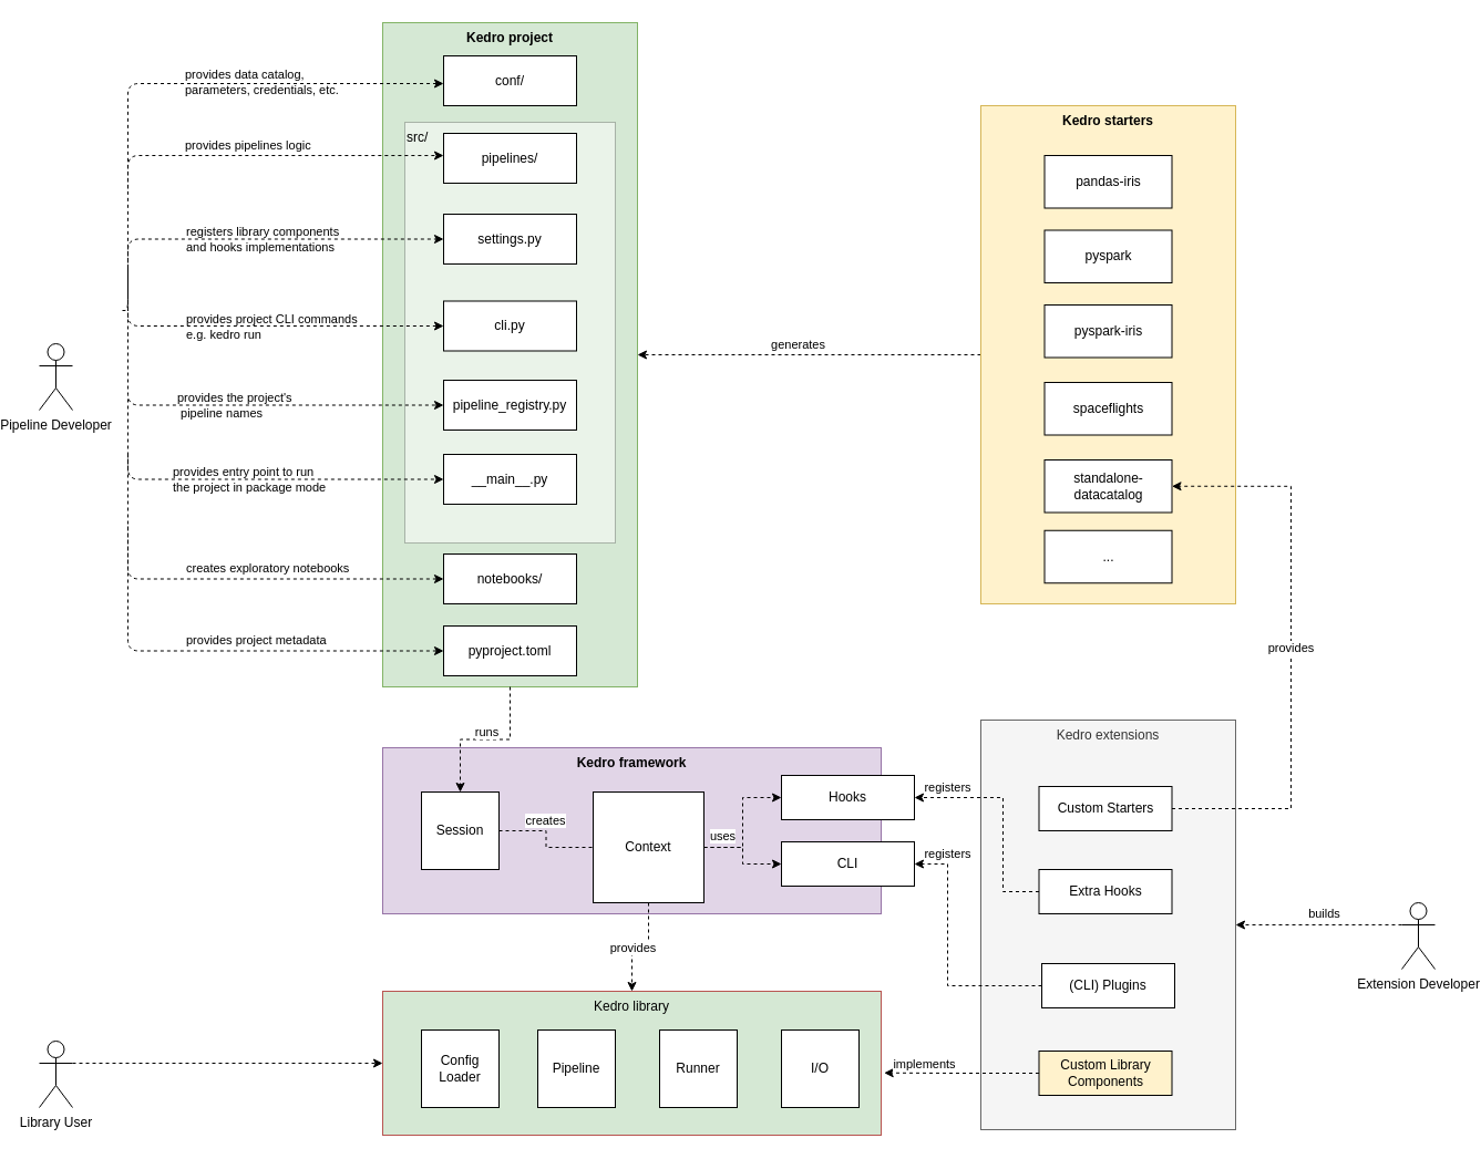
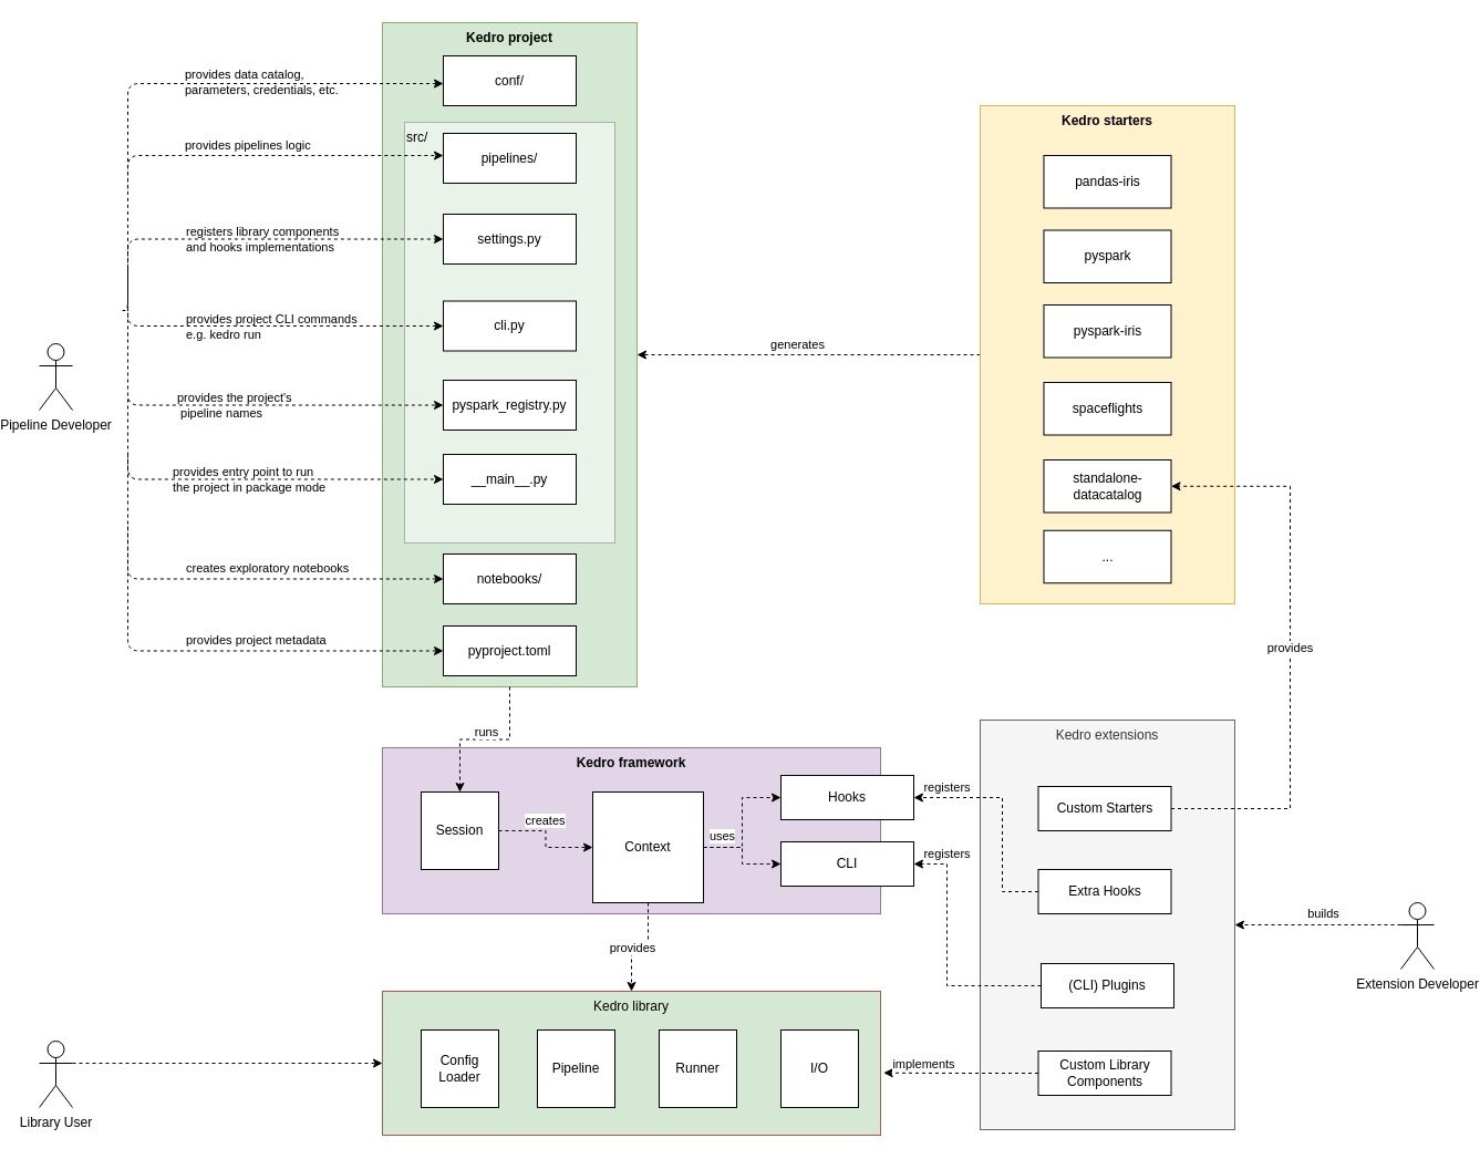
  <mxCell id="0" />
  <mxCell id="1" parent="0" />
  <mxCell id="2" value="&lt;b&gt;Kedro project&lt;/b&gt;" style="rounded=0;whiteSpace=wrap;html=1;verticalAlign=top;fillColor=#d5e8d4;strokeColor=#82b366;" parent="1" vertex="1"><mxGeometry x="330" y="20" width="230" height="600" as="geometry" /></mxCell>
  <mxCell id="3" value="src/" style="rounded=0;whiteSpace=wrap;html=1;dashed=1;dashPattern=1 1;verticalAlign=top;align=left;labelBackgroundColor=none;opacity=50;" parent="1" vertex="1"><mxGeometry x="350" y="110" width="190" height="380" as="geometry" /></mxCell>
  <mxCell id="4" value="&lt;b&gt;Kedro framework&lt;/b&gt;" style="rounded=0;whiteSpace=wrap;html=1;verticalAlign=top;fillColor=#e1d5e7;strokeColor=#9673a6;" parent="1" vertex="1"><mxGeometry x="330" y="675" width="450" height="150" as="geometry" /></mxCell>
  <mxCell id="5" value="Pipeline Developer" style="shape=umlActor;verticalLabelPosition=bottom;verticalAlign=top;html=1;outlineConnect=0;" parent="1" vertex="1"><mxGeometry x="20" y="310" width="30" height="60" as="geometry" /></mxCell>
  <mxCell id="6" style="edgeStyle=orthogonalEdgeStyle;rounded=0;orthogonalLoop=1;jettySize=auto;html=1;exitX=0.5;exitY=1;exitDx=0;exitDy=0;entryX=0.5;entryY=0;entryDx=0;entryDy=0;dashed=1;" parent="1" source="2" target="20" edge="1"><mxGeometry relative="1" as="geometry" /></mxCell>
  <mxCell id="7" value="runs" style="edgeLabel;html=1;align=center;verticalAlign=middle;resizable=0;points=[];" parent="6" vertex="1" connectable="0"><mxGeometry x="-0.015" y="2" relative="1" as="geometry"><mxPoint y="-9.47" as="offset" /></mxGeometry></mxCell>
  <mxCell id="8" value="conf/" style="rounded=0;whiteSpace=wrap;html=1;" parent="1" vertex="1"><mxGeometry x="385" y="50" width="120" height="45" as="geometry" /></mxCell>
  <mxCell id="9" style="edgeStyle=orthogonalEdgeStyle;rounded=0;orthogonalLoop=1;jettySize=auto;html=1;exitX=0;exitY=0.5;exitDx=0;exitDy=0;dashed=1;" parent="1" source="11" target="2" edge="1"><mxGeometry relative="1" as="geometry" /></mxCell>
  <mxCell id="10" value="generates" style="edgeLabel;html=1;align=center;verticalAlign=middle;resizable=0;points=[];" parent="9" vertex="1" connectable="0"><mxGeometry x="0.22" y="-1" relative="1" as="geometry"><mxPoint x="23" y="-9" as="offset" /></mxGeometry></mxCell>
  <mxCell id="11" value="&lt;b&gt;Kedro starters&lt;/b&gt;" style="rounded=0;whiteSpace=wrap;html=1;verticalAlign=top;fillColor=#fff2cc;strokeColor=#d6b656;" parent="1" vertex="1"><mxGeometry x="870" y="95" width="230" height="450" as="geometry" /></mxCell>
  <mxCell id="12" value="pandas-iris" style="rounded=0;whiteSpace=wrap;html=1;" parent="1" vertex="1"><mxGeometry x="927.5" y="140" width="115" height="47.5" as="geometry" /></mxCell>
  <mxCell id="13" style="edgeStyle=orthogonalEdgeStyle;rounded=0;orthogonalLoop=1;jettySize=auto;html=1;exitX=0.5;exitY=1;exitDx=0;exitDy=0;dashed=1;" parent="1" source="17" target="21" edge="1"><mxGeometry relative="1" as="geometry" /></mxCell>
  <mxCell id="14" style="edgeStyle=orthogonalEdgeStyle;rounded=0;orthogonalLoop=1;jettySize=auto;html=1;exitX=1;exitY=0.5;exitDx=0;exitDy=0;entryX=0;entryY=0.5;entryDx=0;entryDy=0;dashed=1;" parent="1" source="17" target="27" edge="1"><mxGeometry relative="1" as="geometry" /></mxCell>
  <mxCell id="15" style="edgeStyle=orthogonalEdgeStyle;rounded=0;orthogonalLoop=1;jettySize=auto;html=1;exitX=1;exitY=0.5;exitDx=0;exitDy=0;entryX=0;entryY=0.5;entryDx=0;entryDy=0;dashed=1;" parent="1" source="17" target="26" edge="1"><mxGeometry relative="1" as="geometry" /></mxCell>
  <mxCell id="16" value="uses" style="edgeLabel;html=1;align=center;verticalAlign=middle;resizable=0;points=[];" parent="15" vertex="1" connectable="0"><mxGeometry x="-0.606" relative="1" as="geometry"><mxPoint x="-0.88" y="-10.03" as="offset" /></mxGeometry></mxCell>
  <mxCell id="17" value="Context" style="whiteSpace=wrap;html=1;aspect=fixed;" parent="1" vertex="1"><mxGeometry x="520" y="715" width="100" height="100" as="geometry" /></mxCell>
- <mxCell id="18" style="edgeStyle=orthogonalEdgeStyle;rounded=0;orthogonalLoop=1;jettySize=auto;html=1;exitX=1;exitY=0.5;exitDx=0;exitDy=0;dashed=1;endArrow=none;" parent="1" source="20" target="17" edge="1"><mxGeometry relative="1" as="geometry" /></mxCell>
+ <mxCell id="18" style="edgeStyle=orthogonalEdgeStyle;rounded=0;orthogonalLoop=1;jettySize=auto;html=1;exitX=1;exitY=0.5;exitDx=0;exitDy=0;dashed=1;" parent="1" source="20" target="17" edge="1"><mxGeometry relative="1" as="geometry" /></mxCell>
  <mxCell id="19" value="creates" style="edgeLabel;html=1;align=center;verticalAlign=middle;resizable=0;points=[];" parent="18" vertex="1" connectable="0"><mxGeometry x="-0.183" relative="1" as="geometry"><mxPoint x="0.88" y="-10" as="offset" /></mxGeometry></mxCell>
  <mxCell id="20" value="Session" style="whiteSpace=wrap;html=1;aspect=fixed;" parent="1" vertex="1"><mxGeometry x="365" y="715" width="70" height="70" as="geometry" /></mxCell>
  <mxCell id="21" value="Kedro library" style="rounded=0;whiteSpace=wrap;html=1;verticalAlign=top;fillColor=#d5e8d4;strokeColor=#b85450;" parent="1" vertex="1"><mxGeometry x="330" y="895" width="450" height="130" as="geometry" /></mxCell>
  <mxCell id="22" value="Config&lt;br&gt;Loader" style="whiteSpace=wrap;html=1;aspect=fixed;" parent="1" vertex="1"><mxGeometry x="365" y="930" width="70" height="70" as="geometry" /></mxCell>
  <mxCell id="23" value="Pipeline" style="whiteSpace=wrap;html=1;aspect=fixed;" parent="1" vertex="1"><mxGeometry x="470" y="930" width="70" height="70" as="geometry" /></mxCell>
  <mxCell id="24" value="Runner" style="whiteSpace=wrap;html=1;aspect=fixed;" parent="1" vertex="1"><mxGeometry x="580" y="930" width="70" height="70" as="geometry" /></mxCell>
  <mxCell id="25" value="I/O" style="whiteSpace=wrap;html=1;aspect=fixed;" parent="1" vertex="1"><mxGeometry x="690" y="930" width="70" height="70" as="geometry" /></mxCell>
  <mxCell id="26" value="CLI" style="rounded=0;whiteSpace=wrap;html=1;" parent="1" vertex="1"><mxGeometry x="690" y="760" width="120" height="40" as="geometry" /></mxCell>
  <mxCell id="27" value="Hooks" style="rounded=0;whiteSpace=wrap;html=1;" parent="1" vertex="1"><mxGeometry x="690" y="700" width="120" height="40" as="geometry" /></mxCell>
  <mxCell id="28" value="Kedro extensions" style="rounded=0;whiteSpace=wrap;html=1;verticalAlign=top;fillColor=#f5f5f5;strokeColor=#666666;fontColor=#333333;" parent="1" vertex="1"><mxGeometry x="870" y="650" width="230" height="370" as="geometry" /></mxCell>
  <mxCell id="29" style="edgeStyle=orthogonalEdgeStyle;rounded=0;orthogonalLoop=1;jettySize=auto;html=1;exitX=0;exitY=0.5;exitDx=0;exitDy=0;entryX=1;entryY=0.5;entryDx=0;entryDy=0;dashed=1;" parent="1" source="30" target="26" edge="1"><mxGeometry relative="1" as="geometry"><Array as="points"><mxPoint x="840" y="890" /><mxPoint x="840" y="780" /></Array></mxGeometry></mxCell>
  <mxCell id="30" value="(CLI) Plugins" style="rounded=0;whiteSpace=wrap;html=1;" parent="1" vertex="1"><mxGeometry x="925" y="870" width="120" height="40" as="geometry" /></mxCell>
  <mxCell id="31" style="edgeStyle=orthogonalEdgeStyle;rounded=0;orthogonalLoop=1;jettySize=auto;html=1;exitX=0;exitY=0.5;exitDx=0;exitDy=0;entryX=1;entryY=0.5;entryDx=0;entryDy=0;dashed=1;" parent="1" source="32" target="27" edge="1"><mxGeometry relative="1" as="geometry"><Array as="points"><mxPoint x="890" y="805" /><mxPoint x="890" y="720" /></Array></mxGeometry></mxCell>
  <mxCell id="32" value="Extra Hooks" style="rounded=0;whiteSpace=wrap;html=1;" parent="1" vertex="1"><mxGeometry x="922.5" y="785" width="120" height="40" as="geometry" /></mxCell>
  <mxCell id="33" style="edgeStyle=orthogonalEdgeStyle;rounded=0;orthogonalLoop=1;jettySize=auto;html=1;exitX=0;exitY=0.5;exitDx=0;exitDy=0;entryX=1.006;entryY=0.567;entryDx=0;entryDy=0;entryPerimeter=0;dashed=1;" parent="1" source="35" target="21" edge="1"><mxGeometry relative="1" as="geometry" /></mxCell>
  <mxCell id="34" value="implements" style="edgeLabel;html=1;align=center;verticalAlign=middle;resizable=0;points=[];" parent="33" vertex="1" connectable="0"><mxGeometry x="0.483" y="-2" relative="1" as="geometry"><mxPoint y="-6.64" as="offset" /></mxGeometry></mxCell>
- <mxCell id="35" value="Custom Library Components" style="rounded=0;whiteSpace=wrap;html=1;fillColor=#fff2cc;" parent="1" vertex="1"><mxGeometry x="922.5" y="949" width="120" height="40" as="geometry" /></mxCell>
+ <mxCell id="35" value="Custom Library Components" style="rounded=0;whiteSpace=wrap;html=1;" parent="1" vertex="1"><mxGeometry x="922.5" y="949" width="120" height="40" as="geometry" /></mxCell>
  <mxCell id="36" value="provides" style="edgeLabel;html=1;align=center;verticalAlign=middle;resizable=0;points=[];" parent="1" vertex="1" connectable="0"><mxGeometry x="555" y="855" as="geometry" /></mxCell>
  <mxCell id="37" value="settings.py" style="rounded=0;whiteSpace=wrap;html=1;" parent="1" vertex="1"><mxGeometry x="385" y="193" width="120" height="45" as="geometry" /></mxCell>
  <mxCell id="38" value="pipelines/" style="rounded=0;whiteSpace=wrap;html=1;" parent="1" vertex="1"><mxGeometry x="385" y="120" width="120" height="45" as="geometry" /></mxCell>
  <mxCell id="39" value="cli.py" style="rounded=0;whiteSpace=wrap;html=1;" parent="1" vertex="1"><mxGeometry x="385" y="271.5" width="120" height="45" as="geometry" /></mxCell>
  <mxCell id="40" value="pyspark" style="rounded=0;whiteSpace=wrap;html=1;" parent="1" vertex="1"><mxGeometry x="927.5" y="207.5" width="115" height="47.5" as="geometry" /></mxCell>
  <mxCell id="41" value="pyspark-iris" style="rounded=0;whiteSpace=wrap;html=1;" parent="1" vertex="1"><mxGeometry x="927.5" y="275" width="115" height="47.5" as="geometry" /></mxCell>
  <mxCell id="42" value="spaceflights" style="rounded=0;whiteSpace=wrap;html=1;" parent="1" vertex="1"><mxGeometry x="927.5" y="345" width="115" height="47.5" as="geometry" /></mxCell>
  <mxCell id="43" value="notebooks/" style="rounded=0;whiteSpace=wrap;html=1;" parent="1" vertex="1"><mxGeometry x="385" y="500" width="120" height="45" as="geometry" /></mxCell>
  <mxCell id="44" value="pyproject.toml" style="rounded=0;whiteSpace=wrap;html=1;" parent="1" vertex="1"><mxGeometry x="385" y="565" width="120" height="45" as="geometry" /></mxCell>
  <mxCell id="45" value="standalone-datacatalog" style="rounded=0;whiteSpace=wrap;html=1;" parent="1" vertex="1"><mxGeometry x="927.5" y="415" width="115" height="47.5" as="geometry" /></mxCell>
  <mxCell id="46" value="" style="endArrow=classic;html=1;dashed=1;edgeStyle=orthogonalEdgeStyle;" parent="1" edge="1"><mxGeometry width="50" height="50" relative="1" as="geometry"><mxPoint x="95" y="280" as="sourcePoint" /><mxPoint x="385" y="75" as="targetPoint" /><Array as="points"><mxPoint x="100" y="280" /><mxPoint x="100" y="75" /></Array></mxGeometry></mxCell>
  <mxCell id="47" value="provides data catalog,&lt;br&gt;parameters, credentials, etc." style="edgeLabel;html=1;align=left;verticalAlign=middle;resizable=0;points=[];labelBackgroundColor=none;" parent="46" vertex="1" connectable="0"><mxGeometry x="-0.204" y="3" relative="1" as="geometry"><mxPoint x="53" y="-15" as="offset" /></mxGeometry></mxCell>
  <mxCell id="48" value="" style="endArrow=classic;html=1;dashed=1;entryX=0;entryY=0.5;entryDx=0;entryDy=0;edgeStyle=orthogonalEdgeStyle;" parent="1" target="37" edge="1"><mxGeometry width="50" height="50" relative="1" as="geometry"><mxPoint x="100" y="303" as="sourcePoint" /><mxPoint x="395" y="158" as="targetPoint" /><Array as="points"><mxPoint x="100" y="215" /></Array></mxGeometry></mxCell>
  <mxCell id="49" value="registers library components&lt;br&gt;and hooks implementations" style="edgeLabel;html=1;align=left;verticalAlign=middle;resizable=0;points=[];labelBackgroundColor=none;" parent="48" vertex="1" connectable="0"><mxGeometry x="-0.204" y="3" relative="1" as="geometry"><mxPoint x="-10" y="3" as="offset" /></mxGeometry></mxCell>
  <mxCell id="50" value="" style="endArrow=classic;html=1;dashed=1;entryX=0;entryY=0.5;entryDx=0;entryDy=0;edgeStyle=orthogonalEdgeStyle;" parent="1" edge="1"><mxGeometry width="50" height="50" relative="1" as="geometry"><mxPoint x="100" y="170" as="sourcePoint" /><mxPoint x="385" y="140.03" as="targetPoint" /><Array as="points"><mxPoint x="100" y="140" /></Array></mxGeometry></mxCell>
  <mxCell id="51" value="provides pipelines logic" style="edgeLabel;html=1;align=left;verticalAlign=middle;resizable=0;points=[];" parent="50" vertex="1" connectable="0"><mxGeometry x="-0.204" y="3" relative="1" as="geometry"><mxPoint x="-45" y="-7" as="offset" /></mxGeometry></mxCell>
  <mxCell id="52" value="" style="endArrow=classic;html=1;dashed=1;entryX=0;entryY=0.5;entryDx=0;entryDy=0;edgeStyle=orthogonalEdgeStyle;" parent="1" target="39" edge="1"><mxGeometry width="50" height="50" relative="1" as="geometry"><mxPoint x="100" y="241.5" as="sourcePoint" /><mxPoint x="395" y="231.53" as="targetPoint" /><Array as="points"><mxPoint x="100" y="294.5" /></Array></mxGeometry></mxCell>
  <mxCell id="53" value="provides project&amp;nbsp;CLI commands&lt;br&gt;e.g. kedro run" style="edgeLabel;html=1;align=left;verticalAlign=middle;resizable=0;points=[];labelBackgroundColor=none;" parent="52" vertex="1" connectable="0"><mxGeometry x="-0.204" y="3" relative="1" as="geometry"><mxPoint x="-31" y="3" as="offset" /></mxGeometry></mxCell>
  <mxCell id="54" value="" style="endArrow=classic;html=1;dashed=1;entryX=0;entryY=0.5;entryDx=0;entryDy=0;edgeStyle=orthogonalEdgeStyle;" parent="1" edge="1"><mxGeometry width="50" height="50" relative="1" as="geometry"><mxPoint x="100" y="410" as="sourcePoint" /><mxPoint x="385" y="522.5" as="targetPoint" /><Array as="points"><mxPoint x="100" y="523" /></Array></mxGeometry></mxCell>
  <mxCell id="55" value="creates exploratory notebooks" style="edgeLabel;html=1;align=left;verticalAlign=middle;resizable=0;points=[];labelBackgroundColor=none;" parent="54" vertex="1" connectable="0"><mxGeometry x="-0.204" y="3" relative="1" as="geometry"><mxPoint x="5" y="-7" as="offset" /></mxGeometry></mxCell>
  <mxCell id="56" value="" style="endArrow=classic;html=1;dashed=1;entryX=0;entryY=0.5;entryDx=0;entryDy=0;edgeStyle=orthogonalEdgeStyle;" parent="1" edge="1"><mxGeometry width="50" height="50" relative="1" as="geometry"><mxPoint x="100" y="475" as="sourcePoint" /><mxPoint x="385" y="587.5" as="targetPoint" /><Array as="points"><mxPoint x="100" y="588" /></Array></mxGeometry></mxCell>
  <mxCell id="57" value="provides project metadata" style="edgeLabel;html=1;align=left;verticalAlign=middle;resizable=0;points=[];labelBackgroundColor=none;" parent="56" vertex="1" connectable="0"><mxGeometry x="-0.204" y="3" relative="1" as="geometry"><mxPoint x="5" y="-7" as="offset" /></mxGeometry></mxCell>
  <mxCell id="58" value="provides" style="edgeStyle=orthogonalEdgeStyle;rounded=0;orthogonalLoop=1;jettySize=auto;html=1;exitX=1;exitY=0.5;exitDx=0;exitDy=0;entryX=1;entryY=0.5;entryDx=0;entryDy=0;dashed=1;" parent="1" source="59" target="45" edge="1"><mxGeometry relative="1" as="geometry"><Array as="points"><mxPoint x="1150" y="730" /><mxPoint x="1150" y="439" /></Array></mxGeometry></mxCell>
  <mxCell id="59" value="Custom Starters" style="rounded=0;whiteSpace=wrap;html=1;" parent="1" vertex="1"><mxGeometry x="922.5" y="710" width="120" height="40" as="geometry" /></mxCell>
  <mxCell id="60" value="registers" style="edgeLabel;html=1;align=center;verticalAlign=middle;resizable=0;points=[];" parent="1" vertex="1" connectable="0"><mxGeometry x="839.999" y="770" as="geometry" /></mxCell>
  <mxCell id="61" style="edgeStyle=orthogonalEdgeStyle;rounded=0;orthogonalLoop=1;jettySize=auto;html=1;exitX=0;exitY=0.333;exitDx=0;exitDy=0;exitPerimeter=0;entryX=1;entryY=0.5;entryDx=0;entryDy=0;dashed=1;" parent="1" source="63" target="28" edge="1"><mxGeometry relative="1" as="geometry" /></mxCell>
  <mxCell id="62" value="builds" style="edgeLabel;html=1;align=center;verticalAlign=middle;resizable=0;points=[];" parent="61" vertex="1" connectable="0"><mxGeometry x="-0.055" relative="1" as="geometry"><mxPoint y="-10" as="offset" /></mxGeometry></mxCell>
  <mxCell id="63" value="Extension Developer" style="shape=umlActor;verticalLabelPosition=bottom;verticalAlign=top;html=1;outlineConnect=0;" parent="1" vertex="1"><mxGeometry x="1250" y="815" width="30" height="60" as="geometry" /></mxCell>
  <mxCell id="64" value="registers" style="edgeLabel;html=1;align=center;verticalAlign=middle;resizable=0;points=[];" parent="1" vertex="1" connectable="0"><mxGeometry x="839.999" y="710" as="geometry" /></mxCell>
  <mxCell id="65" style="edgeStyle=orthogonalEdgeStyle;rounded=0;orthogonalLoop=1;jettySize=auto;html=1;exitX=1;exitY=0.333;exitDx=0;exitDy=0;exitPerimeter=0;entryX=0;entryY=0.5;entryDx=0;entryDy=0;dashed=1;" parent="1" source="66" target="21" edge="1"><mxGeometry relative="1" as="geometry" /></mxCell>
  <mxCell id="66" value="Library User" style="shape=umlActor;verticalLabelPosition=bottom;verticalAlign=top;html=1;outlineConnect=0;" parent="1" vertex="1"><mxGeometry x="20" y="940" width="30" height="60" as="geometry" /></mxCell>
  <mxCell id="67" value="..." style="rounded=0;whiteSpace=wrap;html=1;" parent="1" vertex="1"><mxGeometry x="927.5" y="478.75" width="115" height="47.5" as="geometry" /></mxCell>
  <mxCell id="68" value="__main__.py" style="rounded=0;whiteSpace=wrap;html=1;" parent="1" vertex="1"><mxGeometry x="385" y="410" width="120" height="45" as="geometry" /></mxCell>
  <mxCell id="69" value="" style="endArrow=classic;html=1;dashed=1;entryX=0;entryY=0.5;entryDx=0;entryDy=0;edgeStyle=orthogonalEdgeStyle;" parent="1" edge="1"><mxGeometry width="50" height="50" relative="1" as="geometry"><mxPoint x="100" y="360" as="sourcePoint" /><mxPoint x="385" y="432.5" as="targetPoint" /><Array as="points"><mxPoint x="100" y="433" /></Array></mxGeometry></mxCell>
  <mxCell id="70" value="provides entry point to run&lt;br&gt;the project in package mode" style="edgeLabel;html=1;align=left;verticalAlign=middle;resizable=0;points=[];labelBackgroundColor=none;" parent="69" vertex="1" connectable="0"><mxGeometry x="-0.204" y="3" relative="1" as="geometry"><mxPoint x="-31" y="3" as="offset" /></mxGeometry></mxCell>
- <mxCell id="71" value="pipeline_registry.py" style="rounded=0;whiteSpace=wrap;html=1;" parent="1" vertex="1"><mxGeometry x="385" y="343" width="120" height="45" as="geometry" /></mxCell>
+ <mxCell id="71" value="pyspark_registry.py" style="rounded=0;whiteSpace=wrap;html=1;" parent="1" vertex="1"><mxGeometry x="385" y="343" width="120" height="45" as="geometry" /></mxCell>
  <mxCell id="72" value="" style="endArrow=classic;html=1;dashed=1;entryX=0;entryY=0.5;entryDx=0;entryDy=0;edgeStyle=orthogonalEdgeStyle;" parent="1" edge="1"><mxGeometry width="50" height="50" relative="1" as="geometry"><mxPoint x="100" y="300" as="sourcePoint" /><mxPoint x="385" y="365.5" as="targetPoint" /><Array as="points"><mxPoint x="100" y="366" /></Array></mxGeometry></mxCell>
  <mxCell id="73" value="provides the project's&lt;br&gt;&amp;nbsp;pipeline names" style="edgeLabel;html=1;align=left;verticalAlign=middle;resizable=0;points=[];labelBackgroundColor=none;" parent="72" vertex="1" connectable="0"><mxGeometry x="-0.204" y="3" relative="1" as="geometry"><mxPoint x="-31" y="3" as="offset" /></mxGeometry></mxCell>
